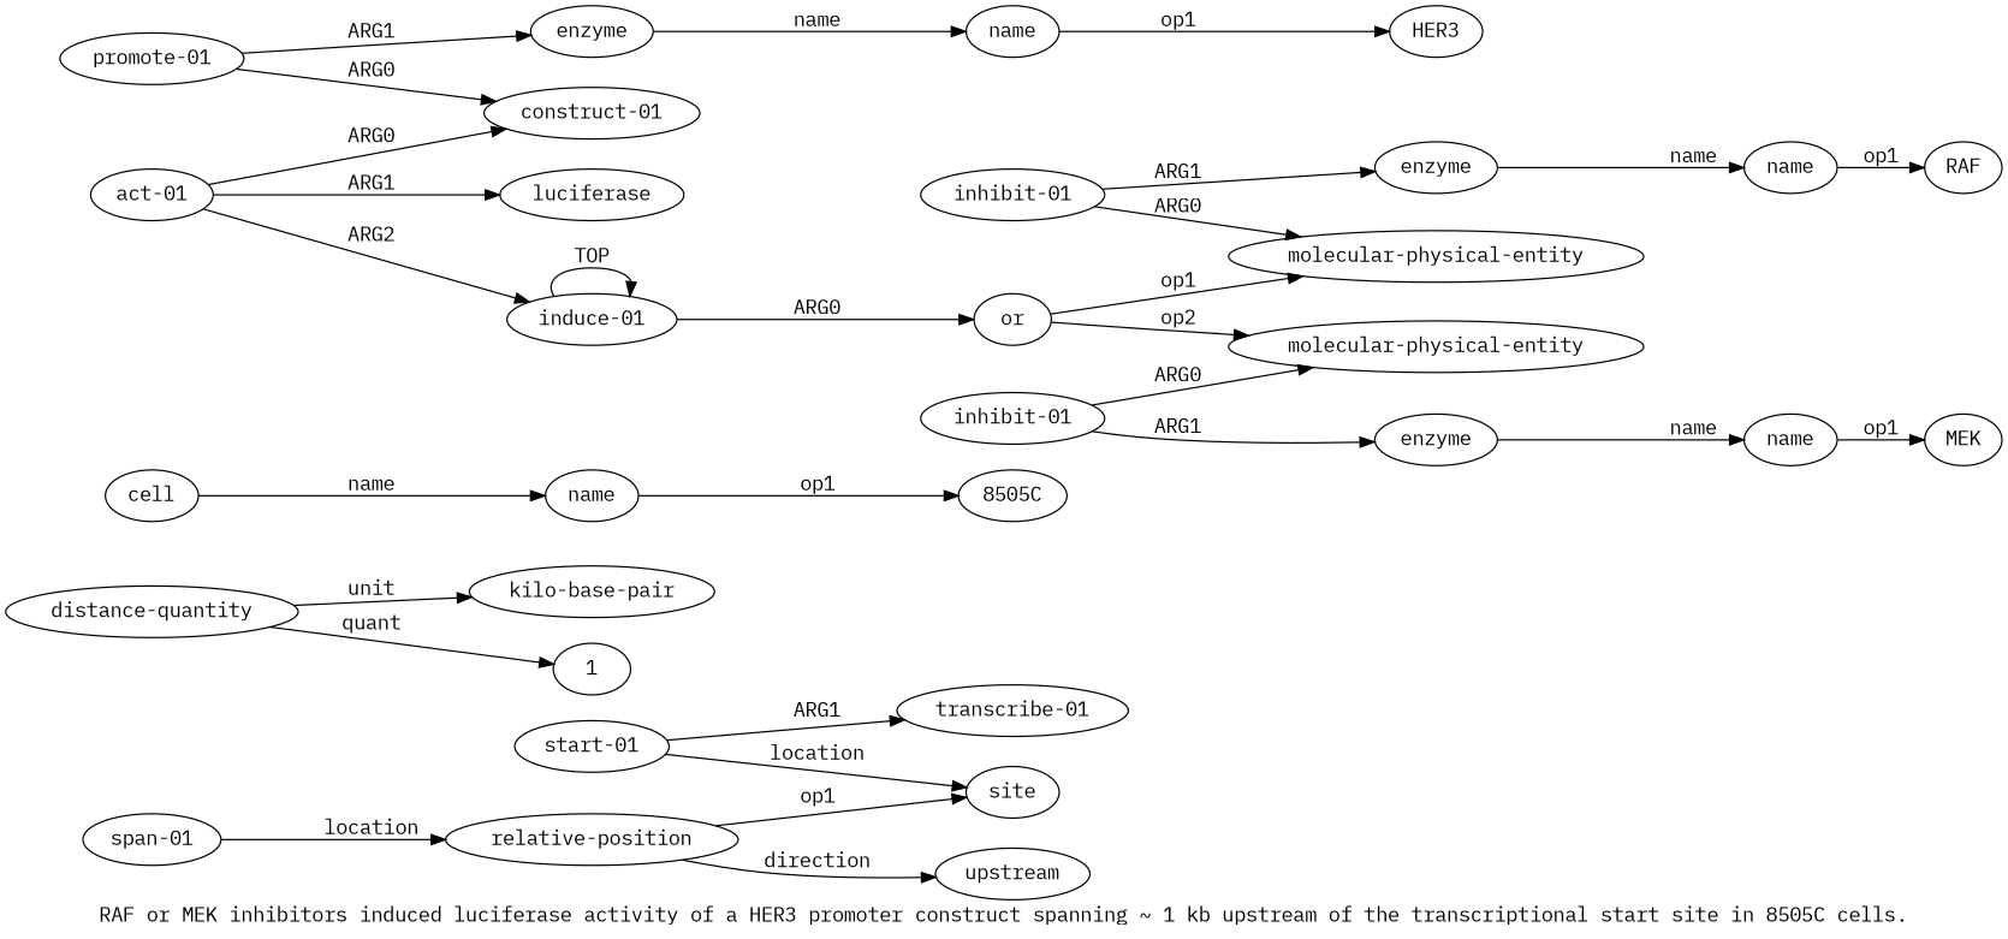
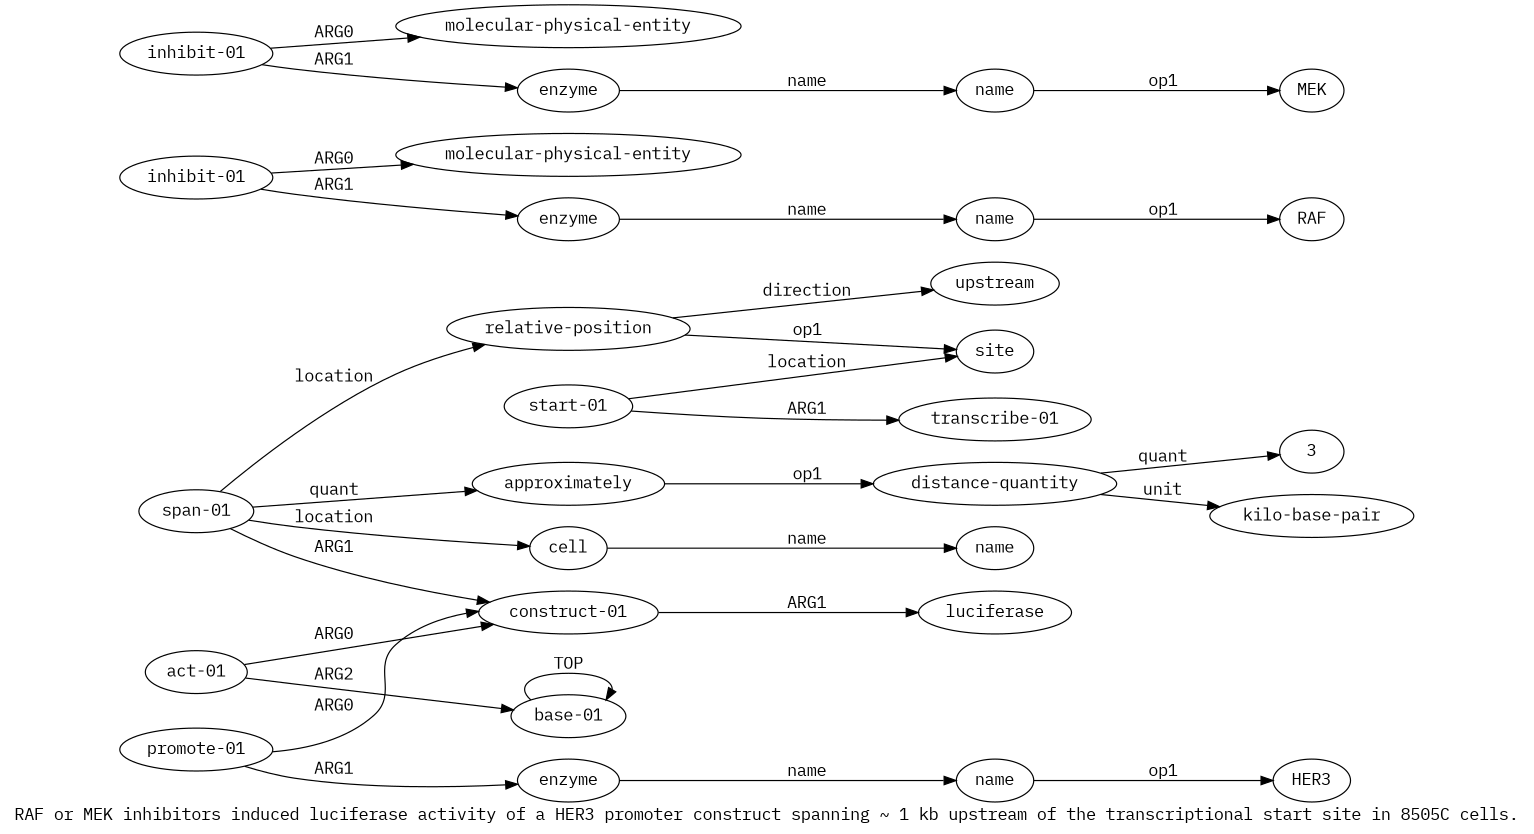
  digraph {
    fontname="IBM Plex Mono"
    label="RAF or MEK inhibitors induced luciferase activity of a HER3 promoter construct spanning ~ 1 kb upstream of the transcriptional start site in 8505C cells."
    rankdir=LR
    node [color=black fontname="IBM Plex Mono" gold_ind=-1 gold_label=name test_ind=-1 test_label=name]
    edge [color=black fontname="IBM Plex Mono" gold_label=op1 test_label=op1]
    n1 [gold_ind=20 gold_label=upstream label=upstream test_ind=20 test_label=upstream]
+   n2 [gold_ind=21 gold_label=approximately label=approximately test_ind=21 test_label=approximately]
    n3 [gold_ind=22 gold_label="distance-quantity" label="distance-quantity" test_ind=22 test_label="distance-quantity"]
    n4 [gold_ind=23 gold_label="kilo-base-pair" label="kilo-base-pair" test_ind=23 test_label="kilo-base-pair"]
-   n5 [gold_label=1 label=1 test_label=1]
+   n5 [gold_label=1 label=3 test_label=1]
    n6 [gold_ind=24 gold_label=cell label=cell test_ind=24 test_label=cell]
    n7 [gold_ind=25 label=name test_ind=25]
-   n8 [gold_label="8505C" label="8505C" test_label="8505C"]
    n9 [gold_ind=26 gold_label=luciferase label=luciferase test_ind=26 test_label=luciferase]
    n10 [gold_label=HER3 label=HER3 test_label=HER3]
    n11 [gold_label=RAF label=RAF test_label=RAF]
    n12 [gold_label=MEK label=MEK test_label=MEK]
    n13 [gold_ind=15 gold_label="span-01" label="span-01" test_ind=15 test_label="span-01"]
    n14 [gold_ind=16 gold_label="relative-position" label="relative-position" test_ind=16 test_label="relative-position"]
    n15 [gold_ind=11 gold_label="construct-01" label="construct-01" test_ind=11 test_label="construct-01"]
    n16 [gold_ind=17 gold_label=site label=site test_ind=17 test_label=site]
    n17 [gold_ind=14 label=name test_ind=14]
    n18 [gold_ind=10 gold_label="act-01" label="act-01" test_ind=10 test_label="act-01"]
-   n19 [gold_ind=0 gold_label="induce-01" label="induce-01" test_ind=0 test_label="induce-01"]
+   n19 [gold_ind=0 gold_label="induce-01" label="base-01" test_ind=0 test_label="induce-01"]
    n20 [gold_ind=13 gold_label=enzyme label=enzyme test_ind=13 test_label=enzyme]
    n21 [gold_ind=12 gold_label="promote-01" label="promote-01" test_ind=12 test_label="promote-01"]
    n22 [gold_ind=19 gold_label="transcribe-01" label="transcribe-01" test_ind=19 test_label="transcribe-01"]
    n23 [gold_ind=18 gold_label="start-01" label="start-01" test_ind=18 test_label="start-01"]
-   n24 [gold_ind=1 gold_label=or label=or test_ind=1 test_label=or]
    n25 [gold_ind=2 gold_label="molecular-physical-entity" label="molecular-physical-entity" test_ind=2 test_label="molecular-physical-entity"]
    n26 [gold_ind=6 gold_label="molecular-physical-entity" label="molecular-physical-entity" test_ind=6 test_label="molecular-physical-entity"]
    n27 [gold_ind=3 gold_label="inhibit-01" label="inhibit-01" test_ind=3 test_label="inhibit-01"]
    n28 [gold_ind=4 gold_label=enzyme label=enzyme test_ind=4 test_label=enzyme]
    n29 [gold_ind=5 label=name test_ind=5]
    n30 [gold_ind=7 gold_label="inhibit-01" label="inhibit-01" test_ind=7 test_label="inhibit-01"]
    n31 [gold_ind=8 gold_label=enzyme label=enzyme test_ind=8 test_label=enzyme]
    n32 [gold_ind=9 label=name test_ind=9]
+   n2 -> n3 [label=op1]
    n3 -> n4 [gold_label=unit label=unit test_label=unit]
    n3 -> n5 [gold_label=quant label=quant test_label=quant]
    n6 -> n7 [gold_label=name label=name test_label=name]
-   n7 -> n8 [label=op1]
+   n13 -> n2 [gold_label=quant label=quant test_label=quant]
+   n13 -> n6 [gold_label=location label=location test_label=location]
    n13 -> n14 [gold_label=location label=location test_label=location]
+   n13 -> n15 [gold_label=ARG1 label=ARG1 test_label=ARG1]
    n14 -> n1 [gold_label=direction label=direction test_label=direction]
    n14 -> n16 [label=op1]
    n17 -> n10 [label=op1]
-   n18 -> n9 [gold_label=ARG1 label=ARG1 test_label=ARG1]
+   n15 -> n9 [gold_label=ARG1 label=ARG1 test_label=ARG1]
    n18 -> n15 [gold_label=ARG0 label=ARG0 test_label=ARG0]
    n18 -> n19 [gold_label=ARG2 label=ARG2 test_label=ARG2]
    n19 -> n19 [gold_label=TOP label=TOP test_label=TOP]
-   n19 -> n24 [gold_label=ARG0 label=ARG0 test_label=ARG0]
    n20 -> n17 [gold_label=name label=name test_label=name]
    n21 -> n15 [gold_label=ARG0 label=ARG0 test_label=ARG0]
    n21 -> n20 [gold_label=ARG1 label=ARG1 test_label=ARG1]
    n23 -> n16 [gold_label=location label=location test_label=location]
    n23 -> n22 [gold_label=ARG1 label=ARG1 test_label=ARG1]
-   n24 -> n25 [label=op1]
-   n24 -> n26 [gold_label=op2 label=op2 test_label=op2]
    n27 -> n25 [gold_label=ARG0 label=ARG0 test_label=ARG0]
    n27 -> n28 [gold_label=ARG1 label=ARG1 test_label=ARG1]
    n28 -> n29 [gold_label=name label=name test_label=name]
    n29 -> n11 [label=op1]
    n30 -> n26 [gold_label=ARG0 label=ARG0 test_label=ARG0]
    n30 -> n31 [gold_label=ARG1 label=ARG1 test_label=ARG1]
    n31 -> n32 [gold_label=name label=name test_label=name]
    n32 -> n12 [label=op1]
  }
